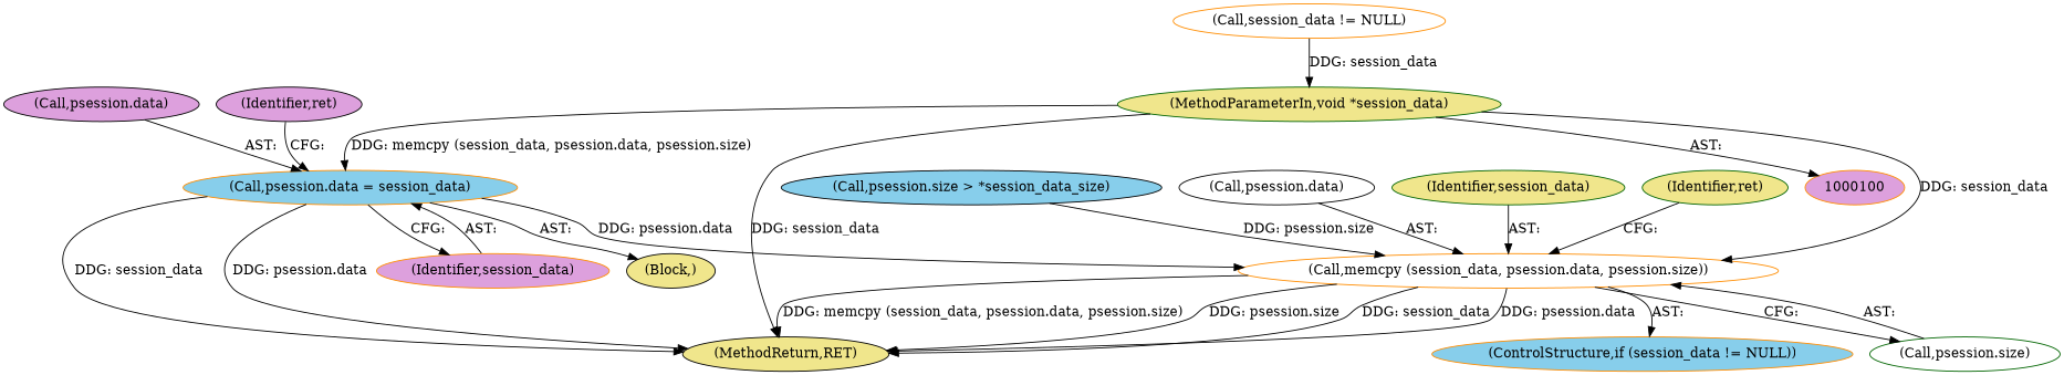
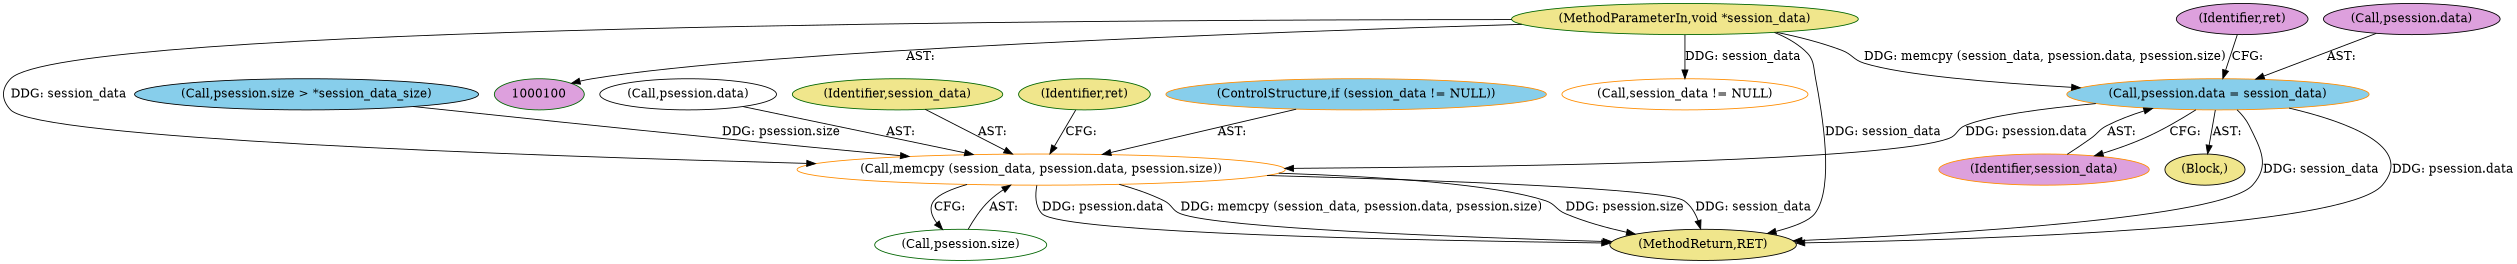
  digraph {
    node [color=darkorange fillcolor=khaki style=filled]
    n1 [fillcolor=skyblue label="(Call,psession.data = session_data)"]
    n2 [fillcolor=white label="(Call,memcpy (session_data, psession.data, psession.size))"]
    n3 [fillcolor=plum label="(Identifier,session_data)"]
    n4 [color=black label="(Block,)"]
    n5 [color=black label="(MethodReturn,RET)"]
    n6 [fillcolor=skyblue label="(ControlStructure,if (session_data != NULL))"]
    n7 [color=darkgreen fillcolor=white label="(Call,psession.size)"]
    n8 [color=darkgreen label="(MethodParameterIn,void *session_data)"]
    n9 [fillcolor=white label="(Call,session_data != NULL)"]
-   1000100 [fillcolor=plum]
+   1000100 [color=darkgreen fillcolor=plum]
    n11 [color=black fillcolor=plum label="(Call,psession.data)"]
    n12 [color=black fillcolor=plum label="(Identifier,ret)"]
    n13 [color=black fillcolor=skyblue label="(Call,psession.size > *session_data_size)"]
    n14 [color=black fillcolor=white label="(Call,psession.data)"]
    n15 [color=darkgreen label="(Identifier,session_data)"]
    n16 [color=darkgreen label="(Identifier,ret)"]
    n1 -> n2 [label="DDG: psession.data"]
    n1 -> n3 [label="CFG: "]
    n1 -> n4 [label="AST: "]
    n1 -> n5 [label="DDG: session_data"]
    n1 -> n5 [label="DDG: psession.data"]
    n2 -> n5 [label="DDG: psession.size"]
    n2 -> n5 [label="DDG: session_data"]
    n2 -> n5 [label="DDG: psession.data"]
    n2 -> n5 [label="DDG: memcpy (session_data, psession.data, psession.size)"]
-   n2 -> n6 [label="AST: "]
+   n6 -> n2 [label="AST: "]
    n2 -> n7 [label="CFG: "]
    n3 -> n1 [label="AST: "]
    n7 -> n2 [label="AST: "]
    n8 -> n1 [label="DDG: memcpy (session_data, psession.data, psession.size)"]
    n8 -> n2 [label="DDG: session_data"]
    n8 -> n5 [label="DDG: session_data"]
-   n9 -> n8 [label="DDG: session_data"]
+   n8 -> n9 [label="DDG: session_data"]
    n8 -> 1000100 [label="AST: "]
    n11 -> n1 [label="AST: "]
    n12 -> n1 [label="CFG: "]
    n13 -> n2 [label="DDG: psession.size"]
    n14 -> n2 [label="AST: "]
    n15 -> n2 [label="AST: "]
    n16 -> n2 [label="CFG: "]
  }
